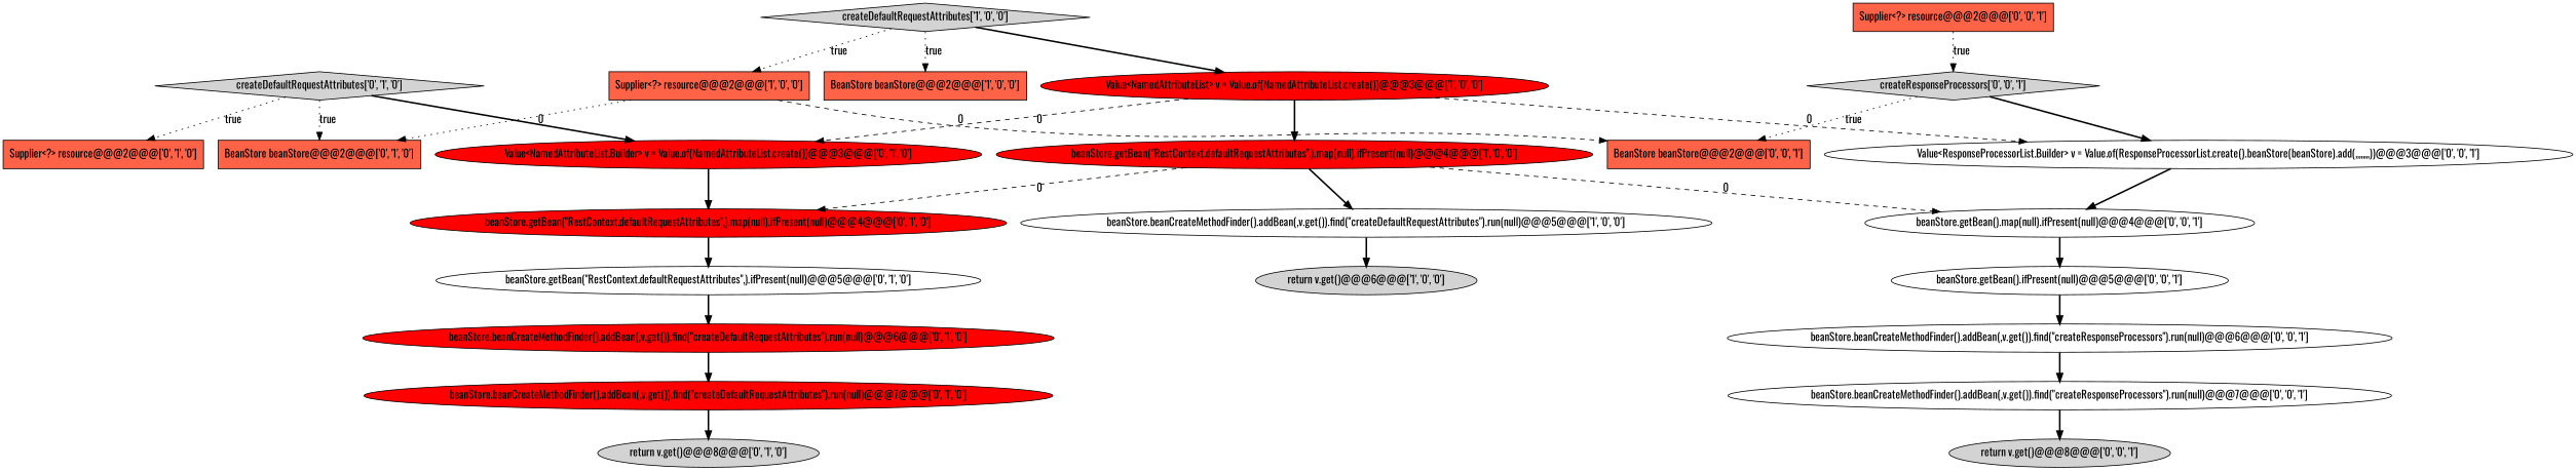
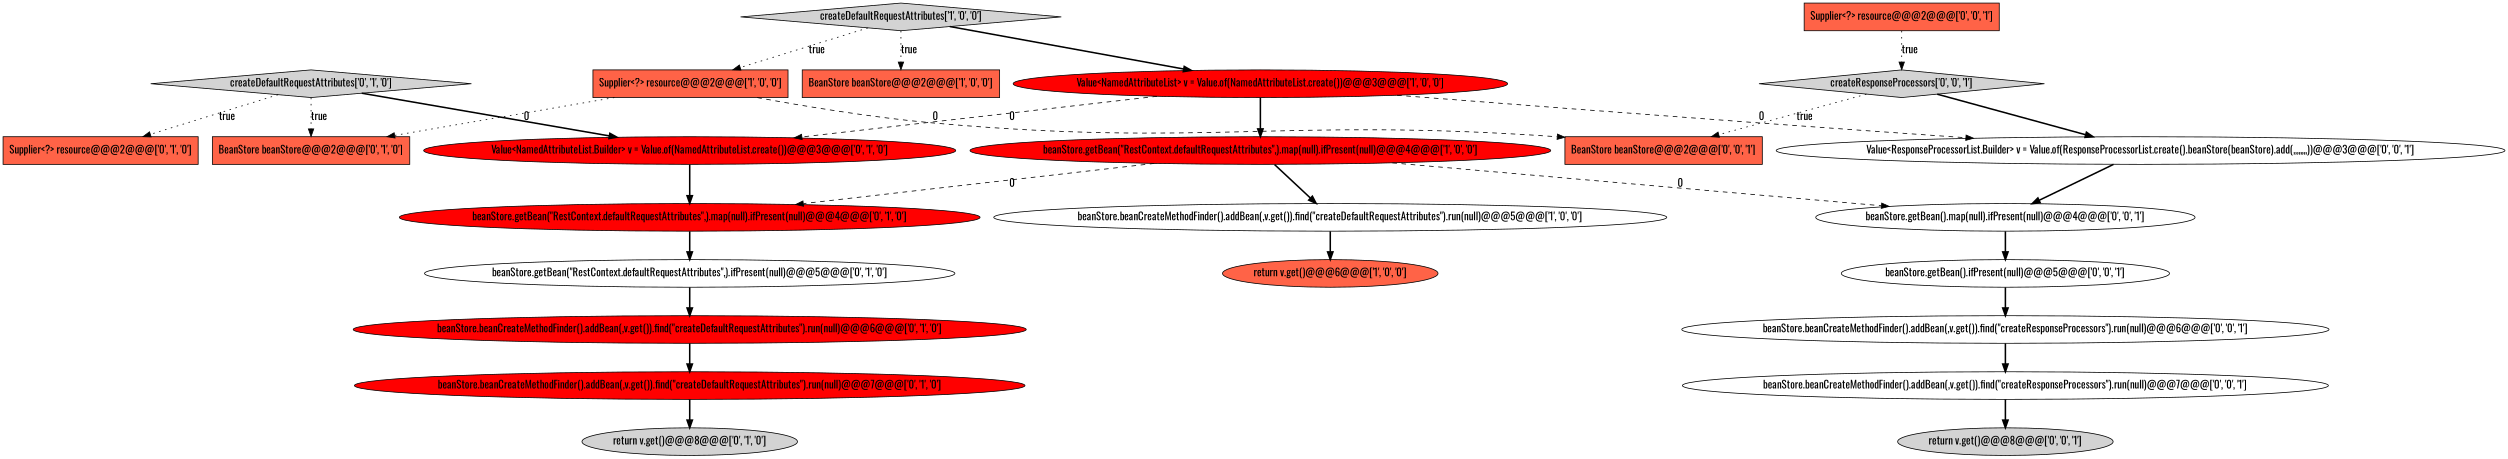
  digraph {
    fontname=Oswald
    node [fillcolor=white fontname=Oswald shape=ellipse style=filled]
    edge [fontname=Oswald style=bold]
    n1 [fillcolor=red label="Value<NamedAttributeList> v = Value.of(NamedAttributeList.create())@@@3@@@['1', '0', '0']"]
    n2 [fillcolor=red label="Value<NamedAttributeList.Builder> v = Value.of(NamedAttributeList.create())@@@3@@@['0', '1', '0']"]
    n3 [fillcolor=red label="beanStore.getBean(\"RestContext.defaultRequestAttributes\",).map(null).ifPresent(null)@@@4@@@['1', '0', '0']"]
    n4 [label="Value<ResponseProcessorList.Builder> v = Value.of(ResponseProcessorList.create().beanStore(beanStore).add(,,,,,,,,))@@@3@@@['0', '0', '1']"]
    n5 [fillcolor=red label="beanStore.getBean(\"RestContext.defaultRequestAttributes\",).map(null).ifPresent(null)@@@4@@@['0', '1', '0']"]
    n6 [label="beanStore.beanCreateMethodFinder().addBean(,v.get()).find(\"createDefaultRequestAttributes\").run(null)@@@5@@@['1', '0', '0']"]
    n7 [label="beanStore.getBean().map(null).ifPresent(null)@@@4@@@['0', '0', '1']"]
    n8 [fillcolor=tomato label="Supplier<?> resource@@@2@@@['1', '0', '0']" shape=box]
    n9 [fillcolor=tomato label="BeanStore beanStore@@@2@@@['0', '1', '0']" shape=box]
    n10 [fillcolor=tomato label="BeanStore beanStore@@@2@@@['0', '0', '1']" shape=box]
-   n11 [fillcolor=lightgray label="return v.get()@@@6@@@['1', '0', '0']"]
+   n11 [fillcolor=tomato label="return v.get()@@@6@@@['1', '0', '0']"]
    n12 [fillcolor=lightgray label="return v.get()@@@8@@@['0', '0', '1']"]
    n13 [fillcolor=red label="beanStore.beanCreateMethodFinder().addBean(,v.get()).find(\"createDefaultRequestAttributes\").run(null)@@@7@@@['0', '1', '0']"]
    n14 [fillcolor=lightgray label="return v.get()@@@8@@@['0', '1', '0']"]
    n15 [label="beanStore.getBean(\"RestContext.defaultRequestAttributes\",).ifPresent(null)@@@5@@@['0', '1', '0']"]
    n16 [fillcolor=red label="beanStore.beanCreateMethodFinder().addBean(,v.get()).find(\"createDefaultRequestAttributes\").run(null)@@@6@@@['0', '1', '0']"]
    n17 [fillcolor=lightgray label="createDefaultRequestAttributes['1', '0', '0']" shape=diamond]
    n18 [fillcolor=tomato label="BeanStore beanStore@@@2@@@['1', '0', '0']" shape=box]
    n19 [label="beanStore.beanCreateMethodFinder().addBean(,v.get()).find(\"createResponseProcessors\").run(null)@@@6@@@['0', '0', '1']"]
    n20 [label="beanStore.beanCreateMethodFinder().addBean(,v.get()).find(\"createResponseProcessors\").run(null)@@@7@@@['0', '0', '1']"]
    n21 [fillcolor=lightgray label="createDefaultRequestAttributes['0', '1', '0']" shape=diamond]
    n22 [fillcolor=tomato label="Supplier<?> resource@@@2@@@['0', '1', '0']" shape=box]
    n23 [fillcolor=tomato label="Supplier<?> resource@@@2@@@['0', '0', '1']" shape=box]
    n24 [fillcolor=lightgray label="createResponseProcessors['0', '0', '1']" shape=diamond]
    n25 [label="beanStore.getBean().ifPresent(null)@@@5@@@['0', '0', '1']"]
    n1 -> n2 [label=0 style=dashed]
    n1 -> n3
    n1 -> n4 [label=0 style=dashed]
    n2 -> n5
    n3 -> n5 [label=0 style=dashed]
    n3 -> n6
    n3 -> n7 [label=0 style=dashed]
    n4 -> n7
    n5 -> n15
    n6 -> n11
    n7 -> n25
    n8 -> n9 [label=0 style=dotted]
    n8 -> n10 [label=0 style=dashed]
    n13 -> n14
    n15 -> n16
    n16 -> n13
    n17 -> n1
    n17 -> n8 [label=true style=dotted]
    n17 -> n18 [label=true style=dotted]
    n19 -> n20
    n20 -> n12
    n21 -> n2
    n21 -> n9 [label=true style=dotted]
    n21 -> n22 [label=true style=dotted]
    n23 -> n24 [label=true style=dotted]
    n24 -> n4
    n24 -> n10 [label=true style=dotted]
    n25 -> n19
  }
